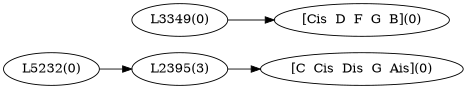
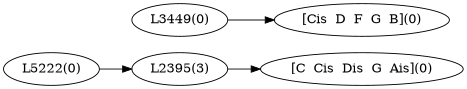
  digraph {
    rankdir=LR
-   "L5222(0)" [label="L5232(0)"]
+   "L5222(0)"
    n2 [label="L2395(3)"]
-   "L3349(0)"
+   "L3349(0)" [label="L3449(0)"]
    "[C  Cis  Dis  G  Ais](0)"
    "[Cis  D  F  G  B](0)"
    subgraph sub_1 {
      rank=min
      "L5222(0)"
    }
    subgraph sub_2 {
      rank=same
      n2
      "L3349(0)"
    }
    subgraph sub_3 {
      rank=max
      "[C  Cis  Dis  G  Ais](0)"
      "[Cis  D  F  G  B](0)"
    }
    "L5222(0)" -> n2
    n2 -> "[C  Cis  Dis  G  Ais](0)"
    "L3349(0)" -> "[Cis  D  F  G  B](0)"
  }
